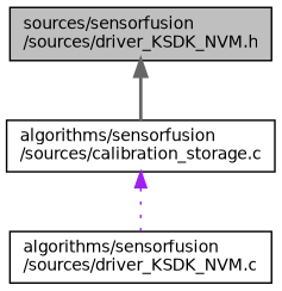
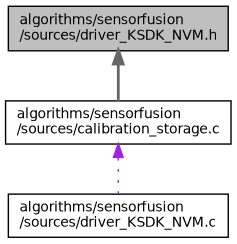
  digraph {
    node [color=black fillcolor=white fontname=Helvetica fontsize=10 shape=record style=filled]
    edge [dir=back fontname=Helvetica fontsize=10 labelfontname=Helvetica labelfontsize=10]
-   n1 [fillcolor=grey75 fontcolor=black height=0.2 label="sources/sensorfusion\l/sources/driver_KSDK_NVM.h" width=0.4]
+   n1 [fillcolor=grey75 fontcolor=black height=0.2 label="algorithms/sensorfusion\l/sources/driver_KSDK_NVM.h" width=0.4]
    n2 [height=0.2 label="algorithms/sensorfusion\l/sources/calibration_storage.c" width=0.4]
    n3 [height=0.2 label="algorithms/sensorfusion\l/sources/driver_KSDK_NVM.c" width=0.4]
    n1 -> n2 [color=gray40 style=bold]
    n2 -> n3 [color=purple style=dotted]
  }
